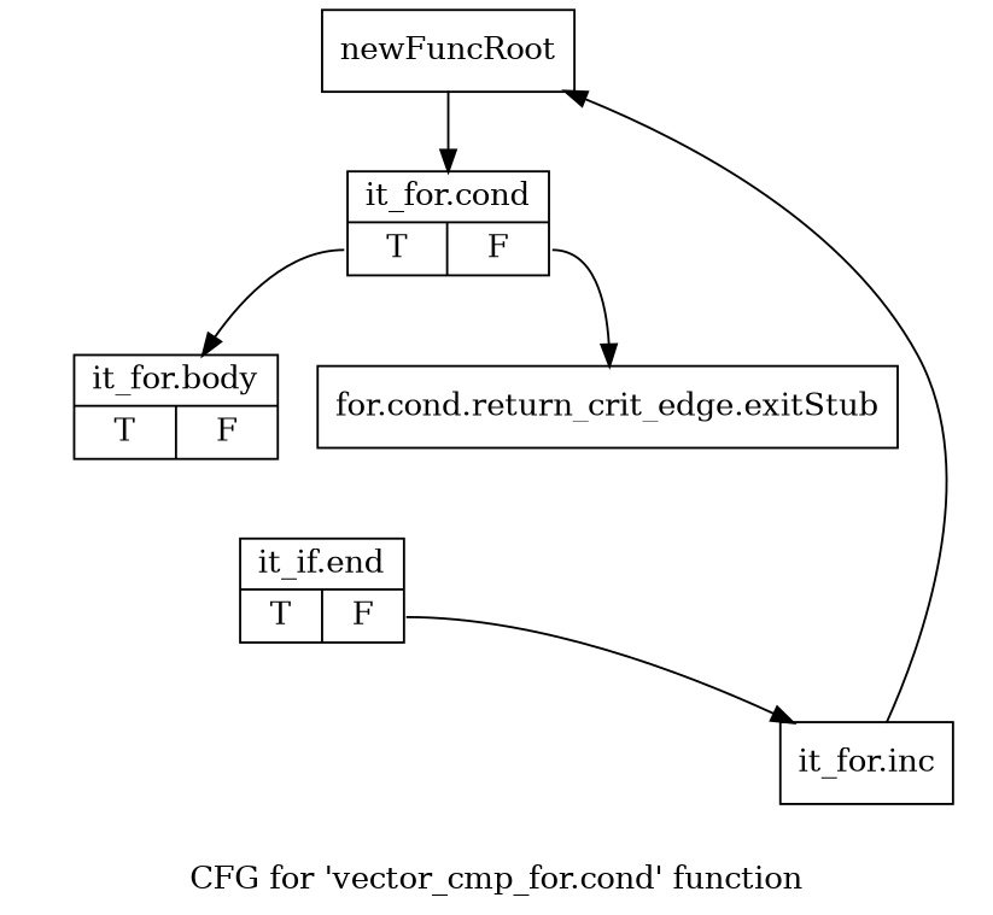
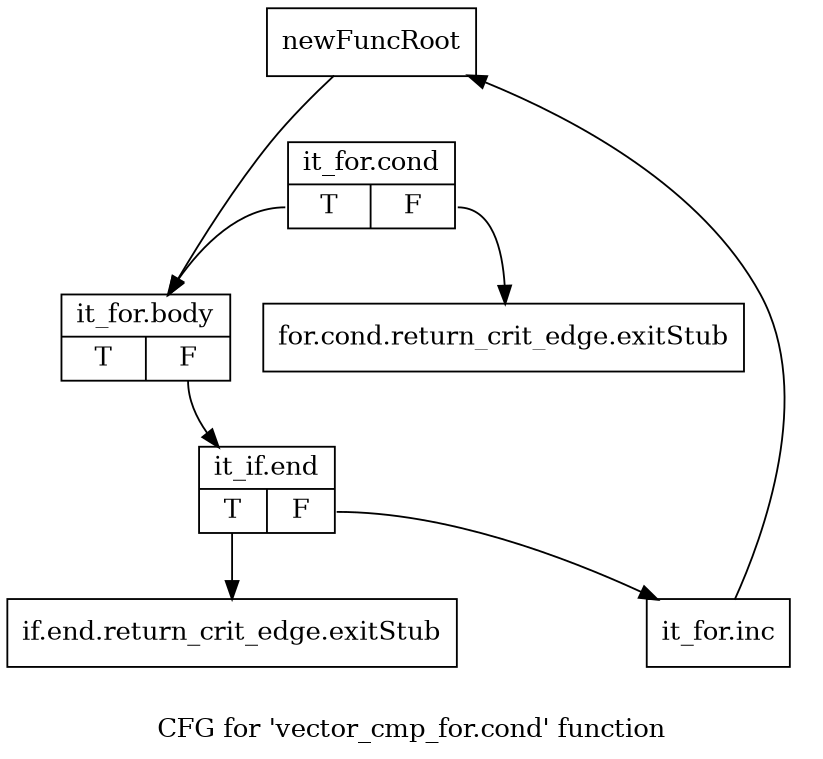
  digraph {
    label="CFG for 'vector_cmp_for.cond' function"
    node [shape=record]
    edge [tailport=s1]
    n1 [label="{newFuncRoot}"]
    n2 [label="{it_for.cond|{<s0>T|<s1>F}}"]
    n3 [label="{for.cond.return_crit_edge.exitStub}"]
    n4 [label="{it_for.body|{<s0>T|<s1>F}}"]
    n5 [label="{it_if.end|{<s0>T|<s1>F}}"]
+   n6 [label="{if.end.return_crit_edge.exitStub}"]
    n7 [label="{it_for.inc}"]
-   n1 -> n2
+   n1 -> n4
    n2 -> n3
    n2 -> n4 [tailport=s0]
+   n4 -> n5
+   n5 -> n6 [tailport=s0]
    n5 -> n7
    n7 -> n1
  }
